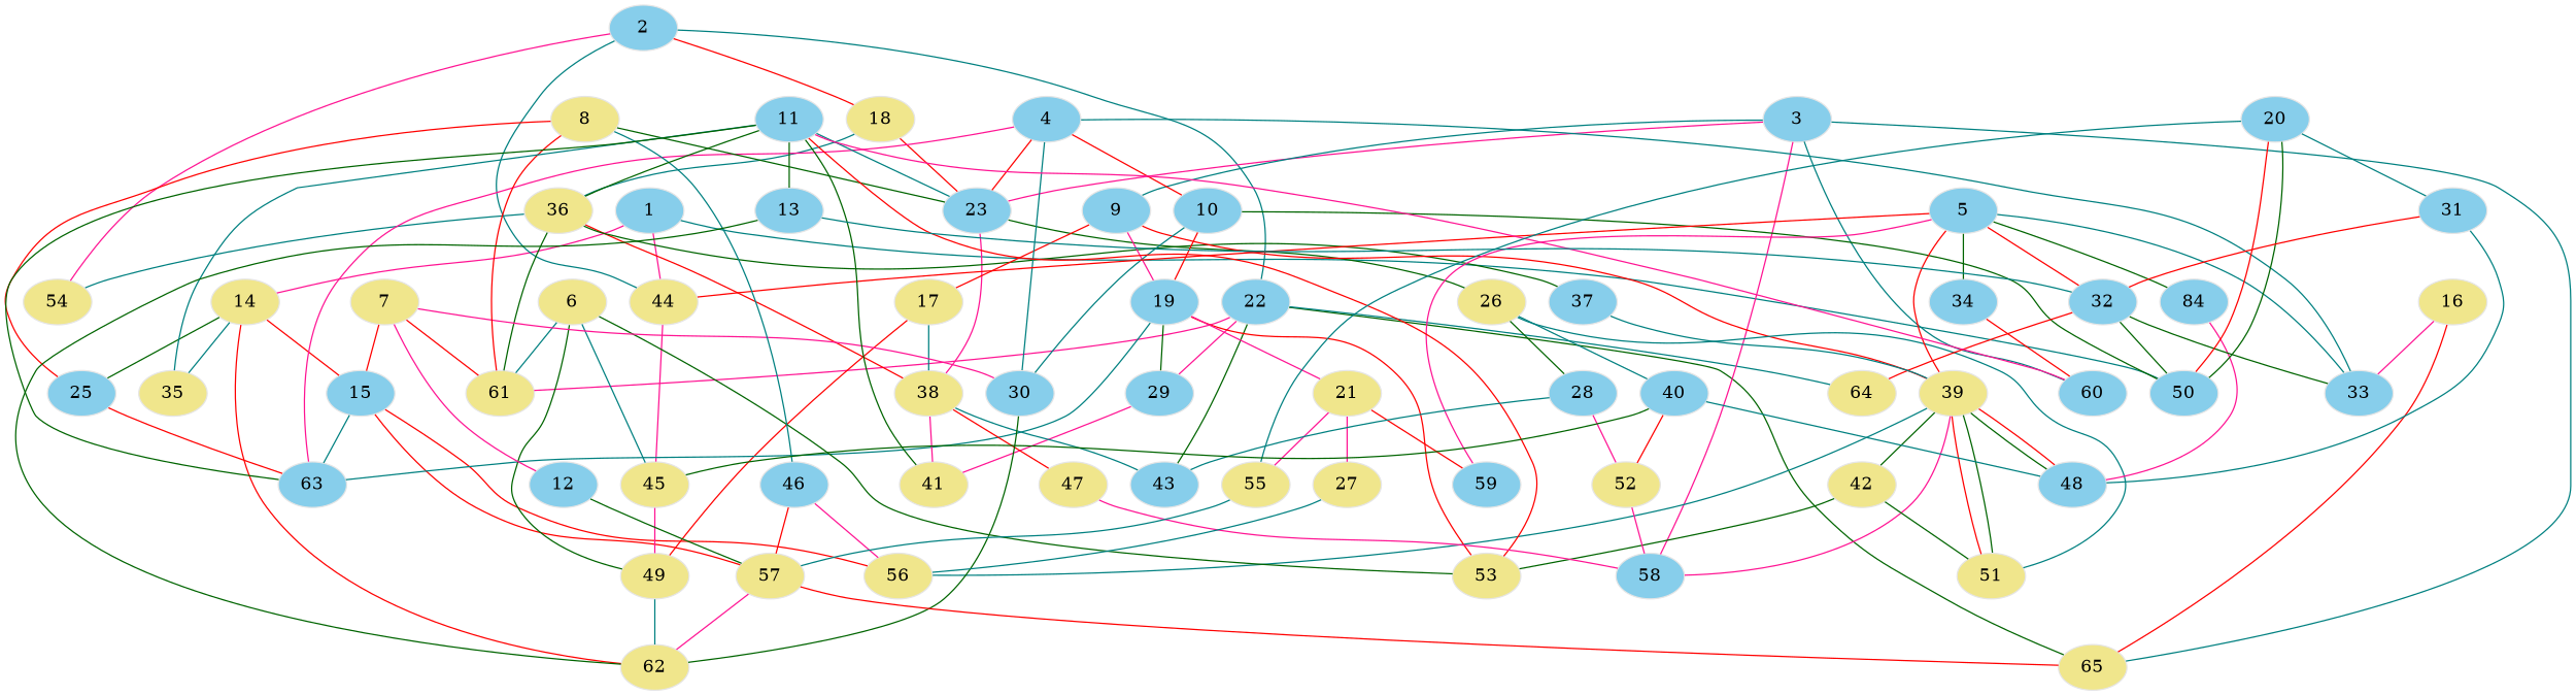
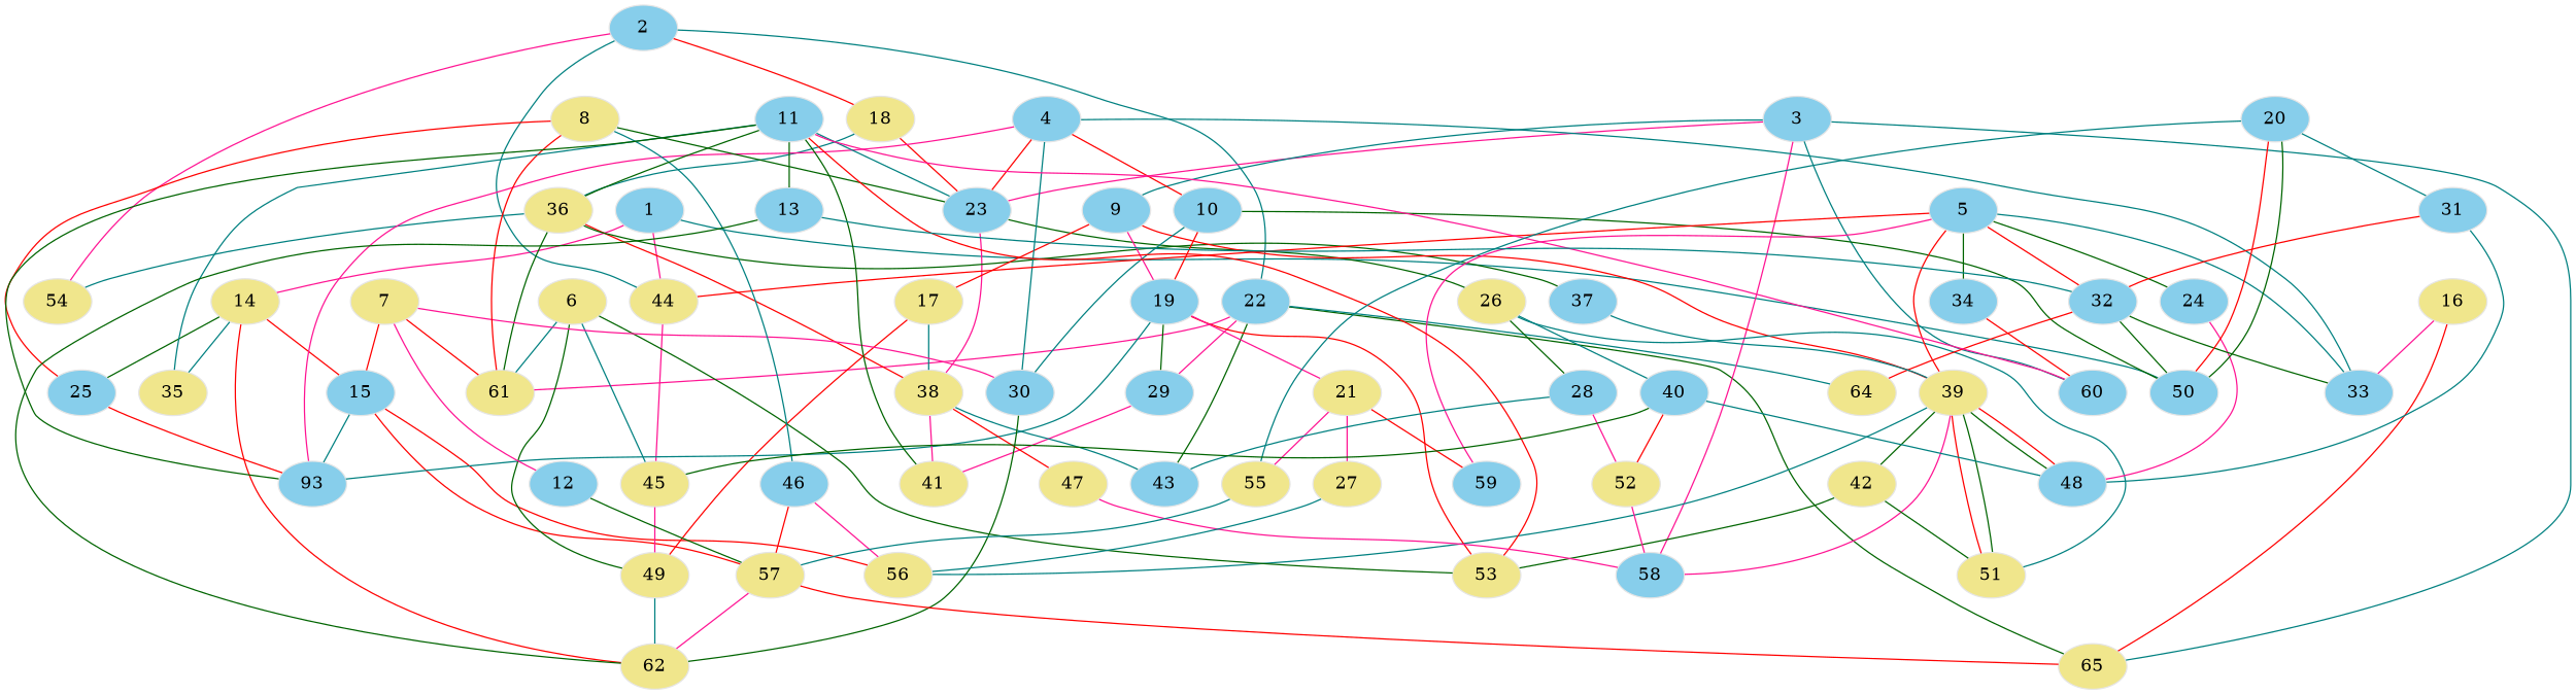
  graph {
    node [color=gray90 fillcolor=skyblue style=filled]
    edge [color=teal]
    14 [fillcolor=khaki]
    1
    44 [fillcolor=khaki]
    50
    15
    25
    35 [fillcolor=khaki]
    62 [fillcolor=khaki]
    45 [fillcolor=khaki]
    2
    18 [fillcolor=khaki]
    22
    54 [fillcolor=khaki]
    23
    36 [fillcolor=khaki]
    65 [fillcolor=khaki]
    61 [fillcolor=khaki]
    29
    43
    64 [fillcolor=khaki]
    3
    9
    58
    60
    39 [fillcolor=khaki]
    17 [fillcolor=khaki]
    19
    38 [fillcolor=khaki]
    26 [fillcolor=khaki]
    4
    10
    30
    33
-   63
+   63 [label=93]
    5
-   24 [label=84]
+   24
    32
    34
    59
    48
    56 [fillcolor=khaki]
    51 [fillcolor=khaki]
    42 [fillcolor=khaki]
    6 [fillcolor=khaki]
    49 [fillcolor=khaki]
    53 [fillcolor=khaki]
    7 [fillcolor=khaki]
    12
    57 [fillcolor=khaki]
    8 [fillcolor=khaki]
    46
    21 [fillcolor=khaki]
    11
    13
    41 [fillcolor=khaki]
    37
    16 [fillcolor=khaki]
    47 [fillcolor=khaki]
    55 [fillcolor=khaki]
    27 [fillcolor=khaki]
    20
    31
    28
    40
    52 [fillcolor=khaki]
    14 -- 15 [color=red]
    14 -- 25 [color=darkgreen]
    14 -- 35
    14 -- 62 [color=red]
    1 -- 14 [color=deeppink]
    1 -- 44 [color=deeppink]
    1 -- 50
    44 -- 45 [color=deeppink]
    15 -- 63
    15 -- 56 [color=red]
    15 -- 57 [color=red]
    25 -- 63 [color=red]
    45 -- 49 [color=deeppink]
    2 -- 44
    2 -- 18 [color=red]
    2 -- 22
    2 -- 54 [color=deeppink]
    18 -- 23 [color=red]
    18 -- 36
    22 -- 65 [color=darkgreen]
    22 -- 61 [color=deeppink]
    22 -- 29 [color=deeppink]
    22 -- 43 [color=darkgreen]
    22 -- 64
    23 -- 38 [color=deeppink]
    23 -- 26 [color=darkgreen]
    36 -- 54
    36 -- 61 [color=darkgreen]
    36 -- 38 [color=red]
    36 -- 37 [color=darkgreen]
    29 -- 41 [color=deeppink]
    3 -- 23 [color=deeppink]
    3 -- 65
    3 -- 9
    3 -- 58 [color=deeppink]
    3 -- 60
    9 -- 39 [color=red]
    9 -- 17 [color=red]
    9 -- 19 [color=deeppink]
    39 -- 58 [color=deeppink]
    39 -- 48 [color=darkgreen]
    39 -- 48 [color=red]
    39 -- 56
    39 -- 51 [color=red]
    39 -- 51 [color=darkgreen]
    39 -- 42 [color=darkgreen]
    17 -- 38
    17 -- 49 [color=red]
    19 -- 29 [color=darkgreen]
    19 -- 63
    19 -- 53 [color=red]
    19 -- 21 [color=deeppink]
    38 -- 43
    38 -- 41 [color=deeppink]
    38 -- 47 [color=red]
    26 -- 51
    26 -- 28 [color=darkgreen]
    26 -- 40
    4 -- 23 [color=red]
    4 -- 10 [color=red]
    4 -- 30
    4 -- 33
    4 -- 63 [color=deeppink]
    10 -- 50 [color=darkgreen]
    10 -- 19 [color=red]
    10 -- 30
    30 -- 62 [color=darkgreen]
    5 -- 44 [color=red]
    5 -- 39 [color=red]
    5 -- 33
    5 -- 24 [color=darkgreen]
    5 -- 32 [color=red]
    5 -- 34 [color=darkgreen]
    5 -- 59 [color=deeppink]
    24 -- 48 [color=deeppink]
    32 -- 50 [color=darkgreen]
    32 -- 64 [color=red]
    32 -- 33 [color=darkgreen]
    34 -- 60 [color=red]
    42 -- 51 [color=darkgreen]
    42 -- 53 [color=darkgreen]
    6 -- 45
    6 -- 61
    6 -- 49 [color=darkgreen]
    6 -- 53 [color=darkgreen]
    49 -- 62
    7 -- 15 [color=red]
    7 -- 61 [color=red]
    7 -- 30 [color=deeppink]
    7 -- 12 [color=deeppink]
    12 -- 57 [color=darkgreen]
    57 -- 62 [color=deeppink]
    57 -- 65 [color=red]
    8 -- 25 [color=red]
    8 -- 23 [color=darkgreen]
    8 -- 61 [color=red]
    8 -- 46
    46 -- 56 [color=deeppink]
    46 -- 57 [color=red]
    21 -- 59 [color=red]
    21 -- 55 [color=deeppink]
    21 -- 27 [color=deeppink]
    11 -- 35
    11 -- 23
    11 -- 36 [color=darkgreen]
    11 -- 60 [color=deeppink]
    11 -- 63 [color=darkgreen]
    11 -- 53 [color=red]
    11 -- 13 [color=darkgreen]
    11 -- 41 [color=darkgreen]
    13 -- 62 [color=darkgreen]
    13 -- 32
    37 -- 39
    16 -- 65 [color=red]
    16 -- 33 [color=deeppink]
    47 -- 58 [color=deeppink]
    55 -- 57
    27 -- 56
    20 -- 50 [color=red]
    20 -- 50 [color=darkgreen]
    20 -- 55
    20 -- 31
    31 -- 32 [color=red]
    31 -- 48
    28 -- 43
    28 -- 52 [color=deeppink]
    40 -- 45 [color=darkgreen]
    40 -- 48
    40 -- 52 [color=red]
    52 -- 58 [color=deeppink]
  }
